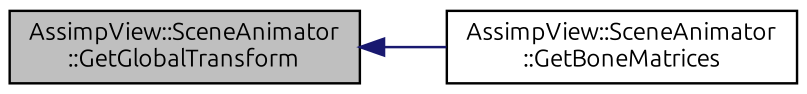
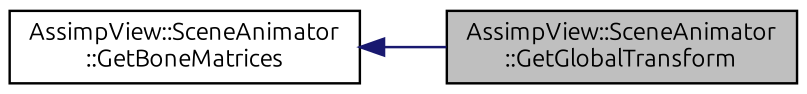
  digraph {
    rankdir=LR
    fontname=Ubuntu
    node [color=black fontname=Ubuntu fontsize=10 shape=record style=filled]
    n1 [fillcolor=grey75 fontcolor=black height=0.2 label="AssimpView::SceneAnimator\l::GetGlobalTransform" width=0.4]
    n2 [fillcolor=white height=0.2 label="AssimpView::SceneAnimator\l::GetBoneMatrices" width=0.4]
-   n1 -> n2 [color=midnightblue dir=back fontname=Ubuntu fontsize=10 labelfontname=Helvetica labelfontsize=10 style=solid]
+   n2 -> n1 [color=midnightblue dir=back fontname=Ubuntu fontsize=10 labelfontname=Helvetica labelfontsize=10 style=solid]
  }
